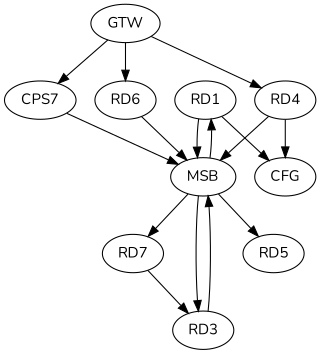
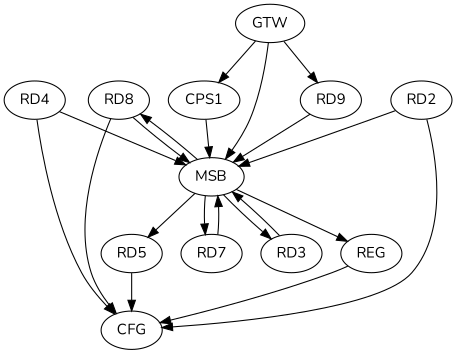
  strict digraph {
    fontname=Nunito
    node [fontname=Nunito]
    edge [fontname=Nunito]
-   n1 [label=RD1]
+   n1 [label=RD8]
    n2 [label=MSB]
    n3 [label=CFG]
    n4 [label=RD3]
    n5 [label=RD5]
    n6 [label=RD7]
+   n7 [label=REG]
+   n8 [label=RD2]
    n9 [label=RD4]
-   n10 [label=RD6]
-   n11 [label=CPS7]
+   n10 [label=RD9]
+   n11 [label=CPS1]
    n12 [label=GTW]
    n1 -> n2
    n1 -> n3
    n2 -> n1
    n2 -> n4
    n2 -> n5
    n2 -> n6
+   n2 -> n7
    n4 -> n2
-   n6 -> n4
+   n5 -> n3
+   n6 -> n2
+   n7 -> n3
+   n8 -> n2
+   n8 -> n3
    n9 -> n2
    n9 -> n3
    n10 -> n2
    n11 -> n2
-   n12 -> n9
+   n12 -> n2
    n12 -> n10
    n12 -> n11
  }
